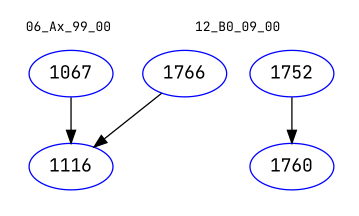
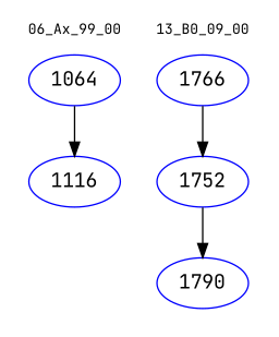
  digraph {
    fontname="JetBrains Mono"
    node [color=blue fontname="JetBrains Mono"]
    edge [color=black fontname="JetBrains Mono"]
-   n1 [label=1067]
+   n1 [label=1064]
    n2 [label=1116]
    n3 [label=1766]
    n4 [label=1752]
-   n5 [label=1760]
+   n5 [label=1790]
    subgraph cluster_1 {
      color=white
      fontsize=10
      label="06_Ax_99_00"
      n1
      n2
    }
    subgraph cluster_2 {
      color=white
      fontsize=10
-     label="12_B0_09_00"
+     label="13_B0_09_00"
      n3
      n4
      n5
    }
    n1 -> n2
-   n3 -> n2
+   n3 -> n4
    n4 -> n5
  }
